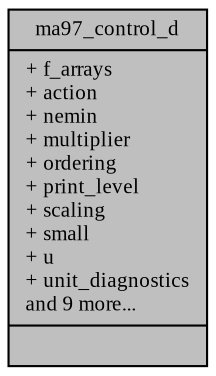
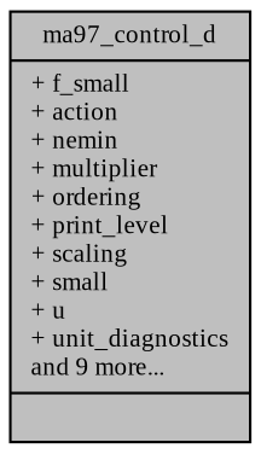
  digraph {
    fontname="Liberation Serif"
-   n1 [color=black fillcolor=grey75 fontcolor=black fontname="Liberation Serif" fontsize=10 height=0.2 label="{ma97_control_d\n|+ f_arrays\l+ action\l+ nemin\l+ multiplier\l+ ordering\l+ print_level\l+ scaling\l+ small\l+ u\l+ unit_diagnostics\land 9 more...\l|}" shape=record style=filled width=0.4]
+   n1 [color=black fillcolor=grey75 fontcolor=black fontname="Liberation Serif" fontsize=10 height=0.2 label="{ma97_control_d\n|+ f_small\l+ action\l+ nemin\l+ multiplier\l+ ordering\l+ print_level\l+ scaling\l+ small\l+ u\l+ unit_diagnostics\land 9 more...\l|}" shape=record style=filled width=0.4]
  }
